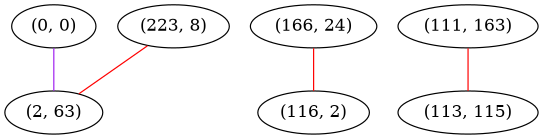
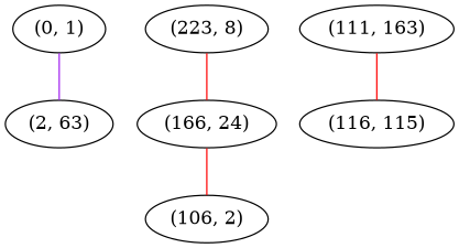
  graph {
    edge [color=red weight=1]
    n1 [label="(2, 63)"]
-   "(0, 0)"
+   "(0, 0)" [label="(0, 1)"]
    n3 [label="(166, 24)"]
    "(223, 8)"
-   "(116, 2)"
+   "(116, 2)" [label="(106, 2)"]
    "(111, 163)"
-   "(116, 115)" [label="(113, 115)"]
+   "(116, 115)"
    "(0, 0)" -- n1 [color=purple weight=4]
    n3 -- "(116, 2)"
-   "(223, 8)" -- n1
+   "(223, 8)" -- n3
    "(111, 163)" -- "(116, 115)"
  }
